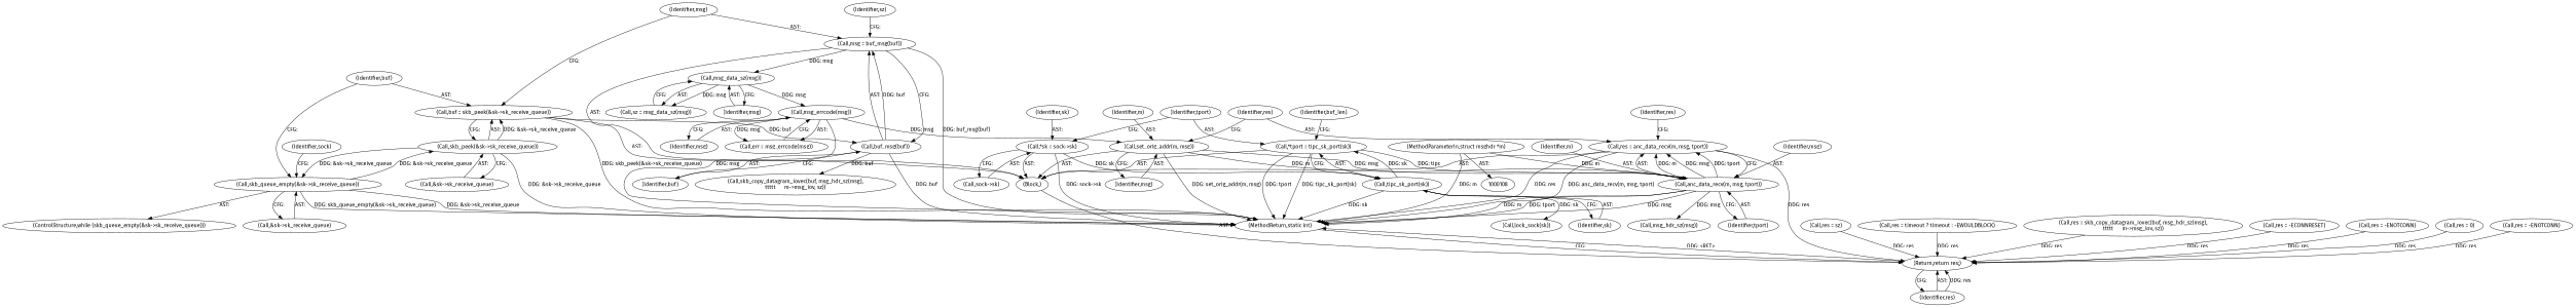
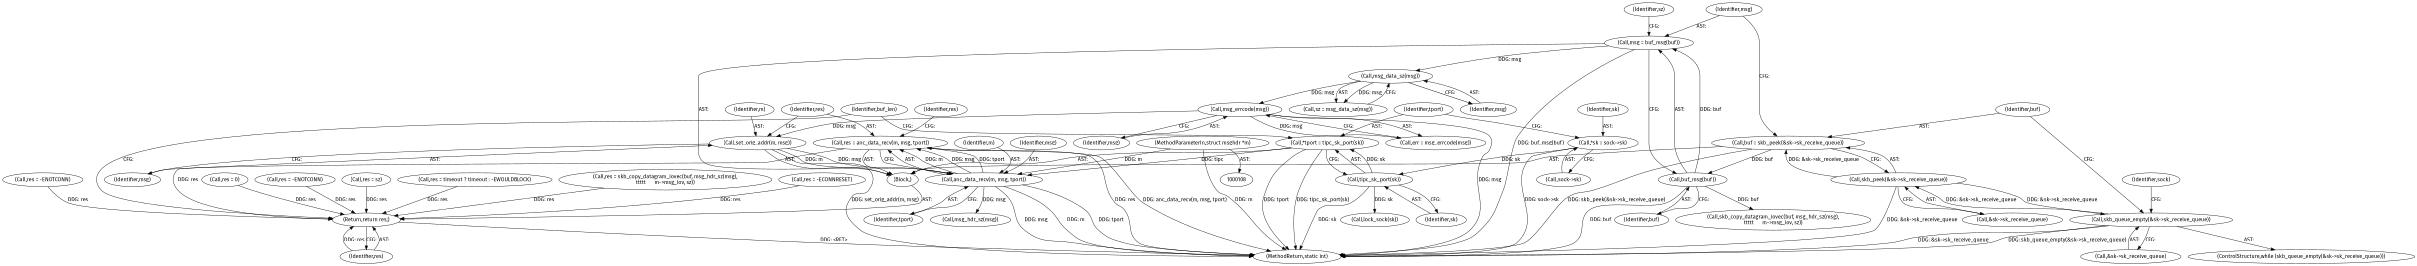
  digraph {
    fontname="Fira Sans"
    node [fontname="Fira Sans"]
    edge [fontname="Fira Sans"]
    n1 [label="(Call,res = anc_data_recv(m, msg, tport))"]
    n2 [label="(Call,anc_data_recv(m, msg, tport))"]
    n3 [label="(Return,return res;)"]
    n4 [label="(Block,)"]
    n5 [label="(MethodReturn,static int)"]
    n6 [label="(Identifier,tport)"]
    n7 [label="(Call,msg_hdr_sz(msg))"]
    n8 [label="(Identifier,res)"]
    n9 [label="(Call,set_orig_addr(m, msg))"]
    n10 [label="(Identifier,msg)"]
    n11 [label="(MethodParameterIn,struct msghdr *m)"]
    1000108
    n13 [label="(Call,msg_errcode(msg))"]
    n14 [label="(Identifier,msg)"]
    n15 [label="(Call,err = msg_errcode(msg))"]
    n16 [label="(Call,msg_data_sz(msg))"]
    n17 [label="(Call,sz = msg_data_sz(msg))"]
    n18 [label="(Identifier,msg)"]
    n19 [label="(Call,msg = buf_msg(buf))"]
    n20 [label="(Call,buf_msg(buf))"]
    n21 [label="(Identifier,buf)"]
    n22 [label="(Call,skb_copy_datagram_iovec(buf, msg_hdr_sz(msg),\n\t\t\t\t\t      m->msg_iov, sz))"]
    n23 [label="(Call,buf = skb_peek(&sk->sk_receive_queue))"]
    n24 [label="(Call,skb_peek(&sk->sk_receive_queue))"]
    n25 [label="(Call,skb_queue_empty(&sk->sk_receive_queue))"]
    n26 [label="(Call,&sk->sk_receive_queue)"]
    n27 [label="(Call,&sk->sk_receive_queue)"]
    n28 [label="(ControlStructure,while (skb_queue_empty(&sk->sk_receive_queue)))"]
    n29 [label="(Call,*tport = tipc_sk_port(sk))"]
    n30 [label="(Call,tipc_sk_port(sk))"]
    n31 [label="(Identifier,sk)"]
    n32 [label="(Call,lock_sock(sk))"]
    n33 [label="(Call,*sk = sock->sk)"]
    n34 [label="(Call,sock->sk)"]
    n35 [label="(Call,res = sz)"]
    n36 [label="(Call,res = timeout ? timeout : -EWOULDBLOCK)"]
    n37 [label="(Identifier,tport)"]
    n38 [label="(Identifier,sz)"]
    n39 [label="(Call,res = skb_copy_datagram_iovec(buf, msg_hdr_sz(msg),\n\t\t\t\t\t      m->msg_iov, sz))"]
    n40 [label="(Identifier,res)"]
    n41 [label="(Identifier,sk)"]
    n42 [label="(Call,res = -ECONNRESET)"]
    n43 [label="(Call,res = -ENOTCONN)"]
    n44 [label="(Identifier,buf_len)"]
    n45 [label="(Identifier,m)"]
    n46 [label="(Identifier,msg)"]
    n47 [label="(Identifier,m)"]
    n48 [label="(Call,res = 0)"]
    n49 [label="(Call,res = -ENOTCONN)"]
    n50 [label="(Identifier,msg)"]
    n51 [label="(Identifier,buf)"]
    n52 [label="(Identifier,sock)"]
    n53 [label="(Identifier,res)"]
    n1 -> n2 [label="CFG: "]
    n1 -> n3 [label="DDG: res"]
    n1 -> n4 [label="AST: "]
    n1 -> n5 [label="DDG: res"]
    n1 -> n5 [label="DDG: anc_data_recv(m, msg, tport)"]
    n2 -> n1 [label="AST: "]
    n2 -> n1 [label="DDG: m"]
    n2 -> n1 [label="DDG: msg"]
    n2 -> n1 [label="DDG: tport"]
    n2 -> n5 [label="DDG: m"]
    n2 -> n5 [label="DDG: tport"]
    n2 -> n5 [label="DDG: msg"]
    n2 -> n6 [label="CFG: "]
    n2 -> n7 [label="DDG: msg"]
    n3 -> n5 [label="DDG: <RET>"]
    n3 -> n8 [label="CFG: "]
    n4 -> n3 [label="AST: "]
-   n5 -> n3 [label="CFG: "]
+   n44 -> n3 [label="CFG: "]
    n6 -> n2 [label="AST: "]
    n8 -> n3 [label="AST: "]
    n8 -> n3 [label="DDG: res"]
    n9 -> n2 [label="DDG: m"]
    n9 -> n2 [label="DDG: msg"]
    n9 -> n4 [label="AST: "]
    n9 -> n5 [label="DDG: set_orig_addr(m, msg)"]
    n9 -> n10 [label="CFG: "]
    n10 -> n9 [label="AST: "]
    n11 -> n2 [label="DDG: m"]
    n11 -> n5 [label="DDG: m"]
    n11 -> 1000108 [label="AST: "]
    n13 -> n5 [label="DDG: msg"]
    n13 -> n9 [label="DDG: msg"]
    n13 -> n14 [label="CFG: "]
    n13 -> n15 [label="AST: "]
    n13 -> n15 [label="DDG: msg"]
    n14 -> n13 [label="AST: "]
    n15 -> n13 [label="CFG: "]
    n16 -> n13 [label="DDG: msg"]
    n16 -> n17 [label="AST: "]
    n16 -> n17 [label="DDG: msg"]
    n16 -> n18 [label="CFG: "]
    n17 -> n16 [label="CFG: "]
    n18 -> n16 [label="AST: "]
    n19 -> n4 [label="AST: "]
    n19 -> n5 [label="DDG: buf_msg(buf)"]
    n19 -> n16 [label="DDG: msg"]
    n19 -> n20 [label="CFG: "]
    n20 -> n5 [label="DDG: buf"]
    n20 -> n19 [label="AST: "]
    n20 -> n19 [label="DDG: buf"]
    n20 -> n21 [label="CFG: "]
    n20 -> n22 [label="DDG: buf"]
    n21 -> n20 [label="AST: "]
    n23 -> n4 [label="AST: "]
    n23 -> n5 [label="DDG: skb_peek(&sk->sk_receive_queue)"]
    n23 -> n20 [label="DDG: buf"]
    n23 -> n24 [label="CFG: "]
    n24 -> n5 [label="DDG: &sk->sk_receive_queue"]
    n24 -> n23 [label="AST: "]
    n24 -> n23 [label="DDG: &sk->sk_receive_queue"]
    n24 -> n25 [label="DDG: &sk->sk_receive_queue"]
    n24 -> n26 [label="CFG: "]
    n25 -> n5 [label="DDG: &sk->sk_receive_queue"]
    n25 -> n5 [label="DDG: skb_queue_empty(&sk->sk_receive_queue)"]
    n25 -> n24 [label="DDG: &sk->sk_receive_queue"]
    n25 -> n27 [label="CFG: "]
    n25 -> n28 [label="AST: "]
    n26 -> n24 [label="AST: "]
    n27 -> n25 [label="AST: "]
    n29 -> n2 [label="DDG: tipc"]
    n29 -> n4 [label="AST: "]
    n29 -> n5 [label="DDG: tport"]
    n29 -> n5 [label="DDG: tipc_sk_port(sk)"]
    n29 -> n30 [label="CFG: "]
    n30 -> n5 [label="DDG: sk"]
    n30 -> n29 [label="AST: "]
    n30 -> n29 [label="DDG: sk"]
    n30 -> n31 [label="CFG: "]
    n30 -> n32 [label="DDG: sk"]
    n31 -> n30 [label="AST: "]
-   n33 -> n4 [label="AST: "]
    n33 -> n5 [label="DDG: sock->sk"]
    n33 -> n30 [label="DDG: sk"]
    n33 -> n34 [label="CFG: "]
    n34 -> n33 [label="AST: "]
    n35 -> n3 [label="DDG: res"]
    n36 -> n3 [label="DDG: res"]
    n37 -> n29 [label="AST: "]
    n37 -> n33 [label="CFG: "]
    n38 -> n19 [label="CFG: "]
    n39 -> n3 [label="DDG: res"]
    n40 -> n1 [label="AST: "]
    n40 -> n9 [label="CFG: "]
    n41 -> n33 [label="AST: "]
    n42 -> n3 [label="DDG: res"]
    n43 -> n3 [label="DDG: res"]
    n44 -> n29 [label="CFG: "]
    n45 -> n2 [label="AST: "]
    n46 -> n19 [label="AST: "]
    n46 -> n23 [label="CFG: "]
    n47 -> n9 [label="AST: "]
    n48 -> n3 [label="DDG: res"]
    n49 -> n3 [label="DDG: res"]
    n50 -> n2 [label="AST: "]
    n51 -> n23 [label="AST: "]
    n51 -> n25 [label="CFG: "]
    n52 -> n25 [label="CFG: "]
    n53 -> n1 [label="CFG: "]
  }
